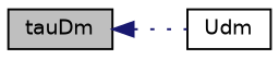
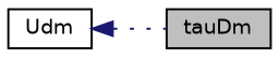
  digraph {
    rankdir=LR
    node [color=black fontname=Helvetica fontsize=10 shape=record]
    n1 [fillcolor=grey75 fontcolor=black height=0.2 label=tauDm style=filled width=0.4]
    n2 [height=0.2 label=Udm width=0.4]
-   n1 -> n2 [color=midnightblue dir=back fontname=Helvetica fontsize=10 labelfontname=Helvetica labelfontsize=10 style=dotted]
+   n2 -> n1 [color=midnightblue dir=back fontname=Helvetica fontsize=10 labelfontname=Helvetica labelfontsize=10 style=dotted]
  }
